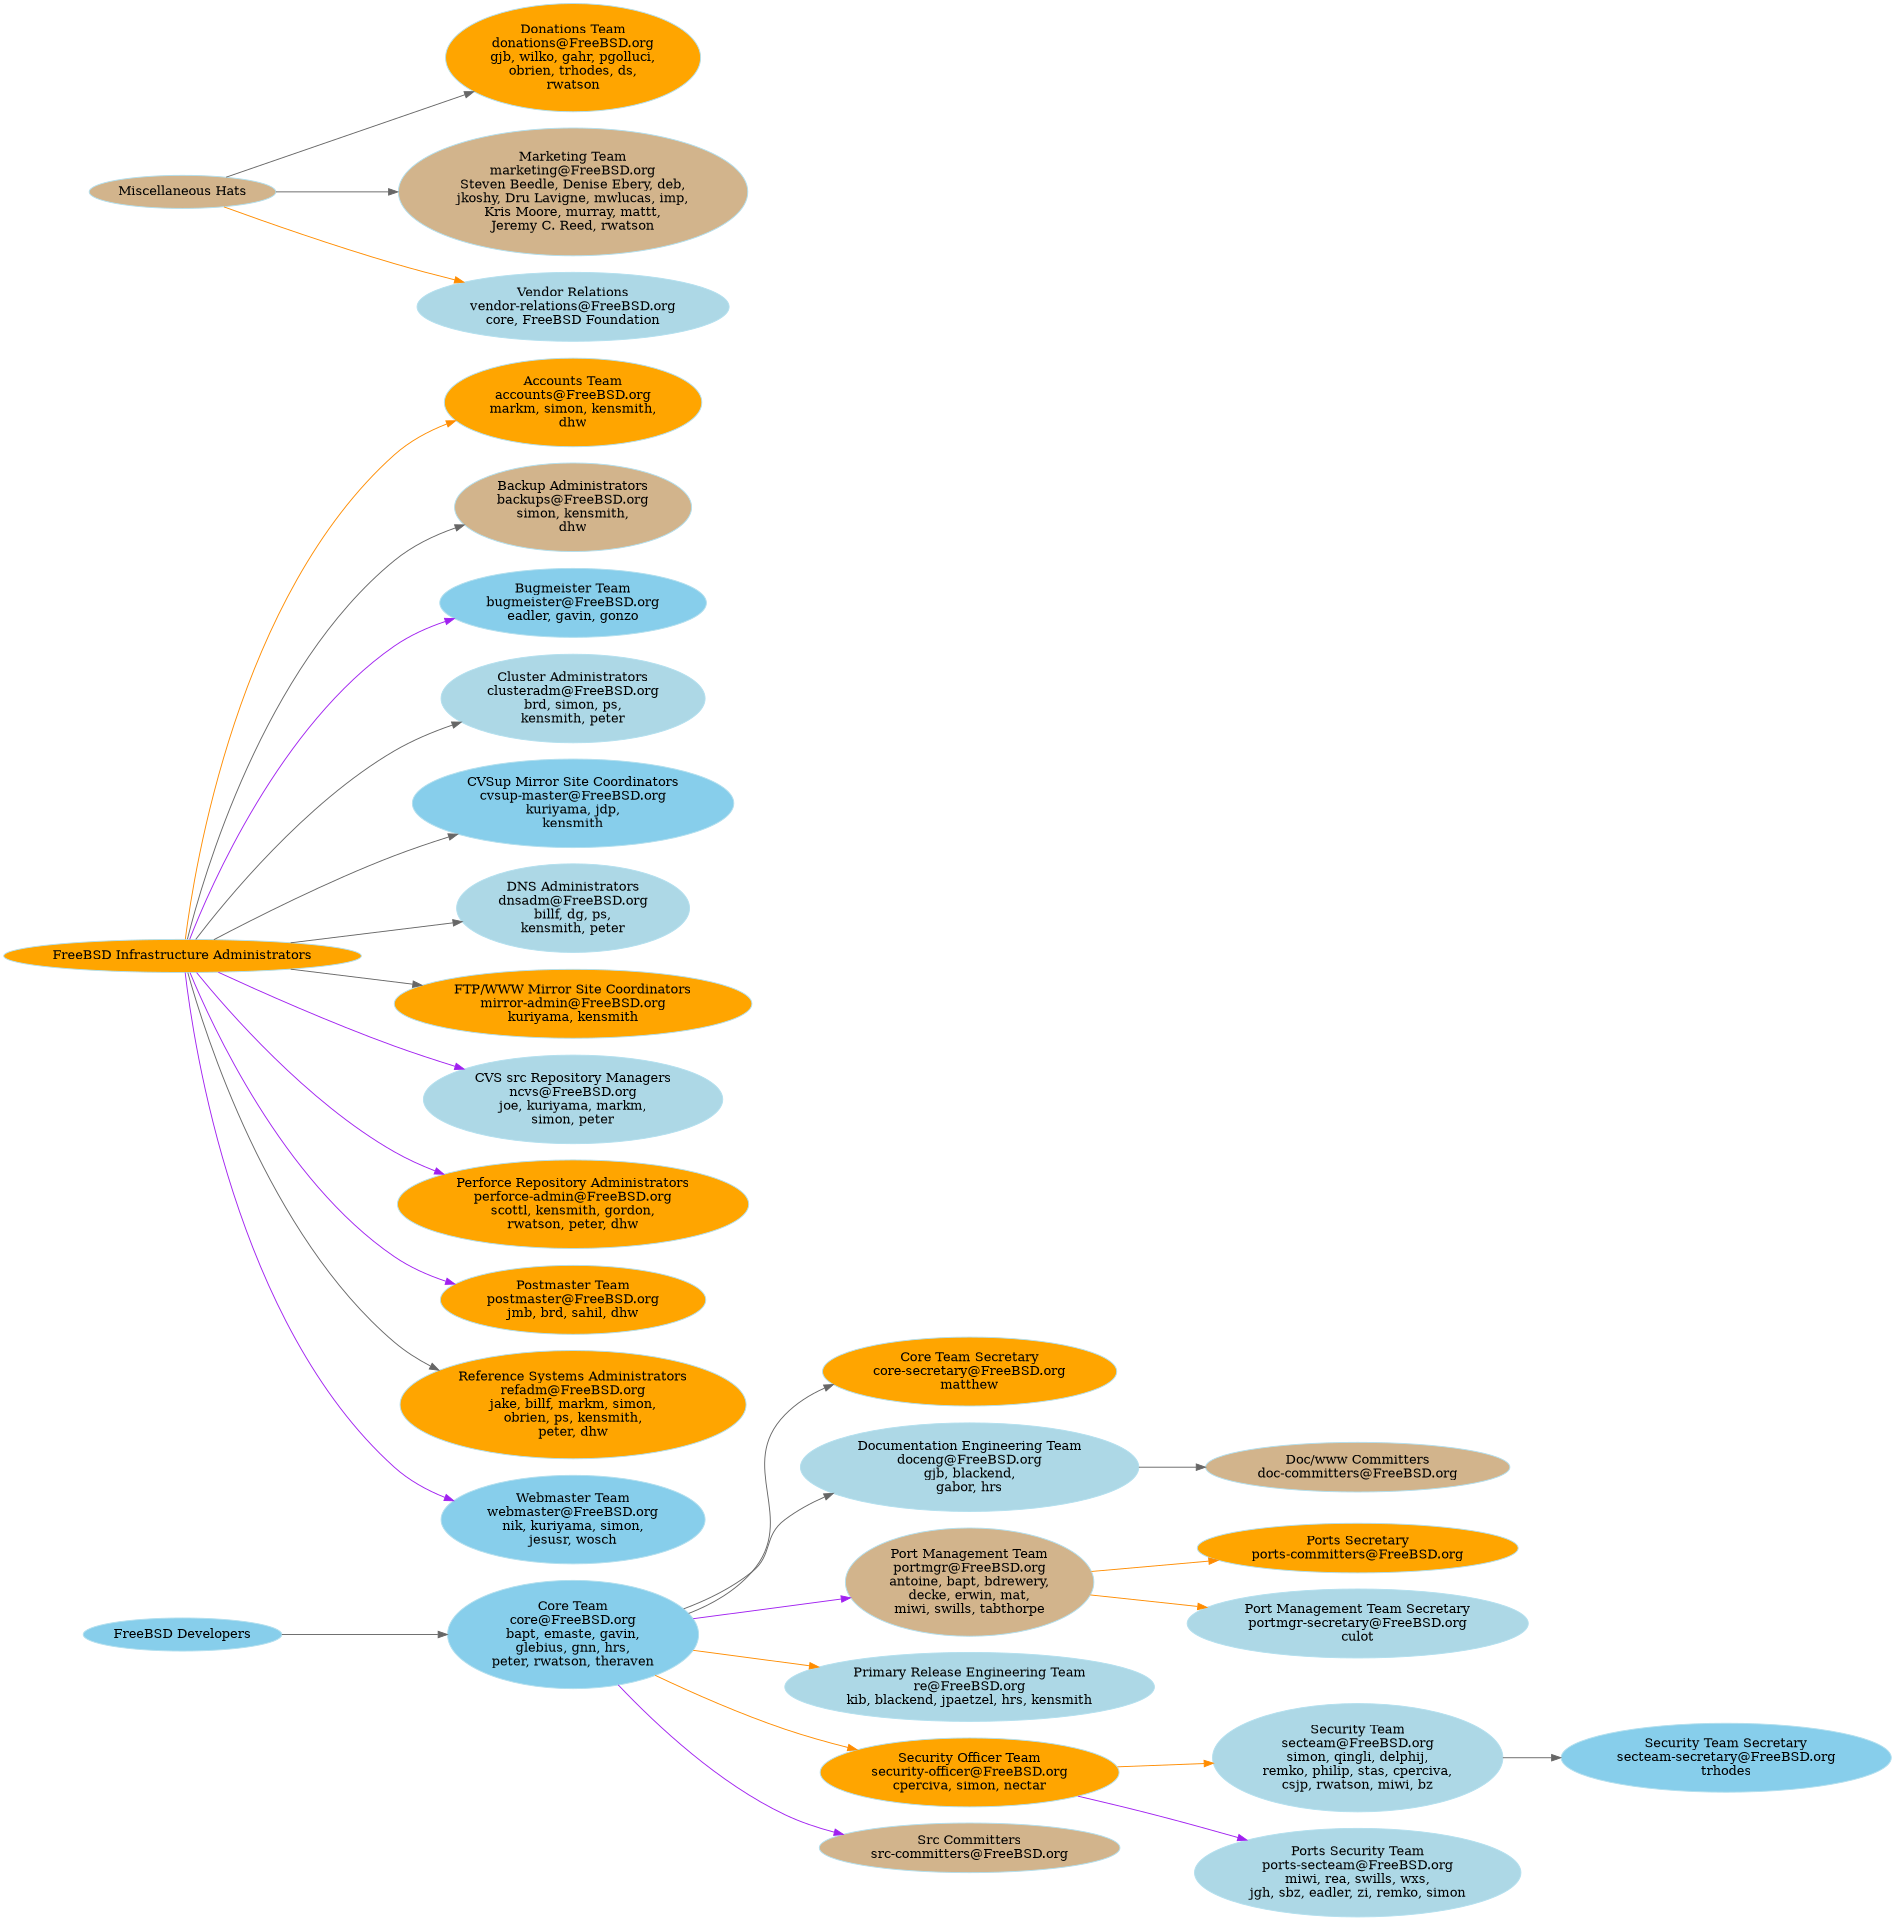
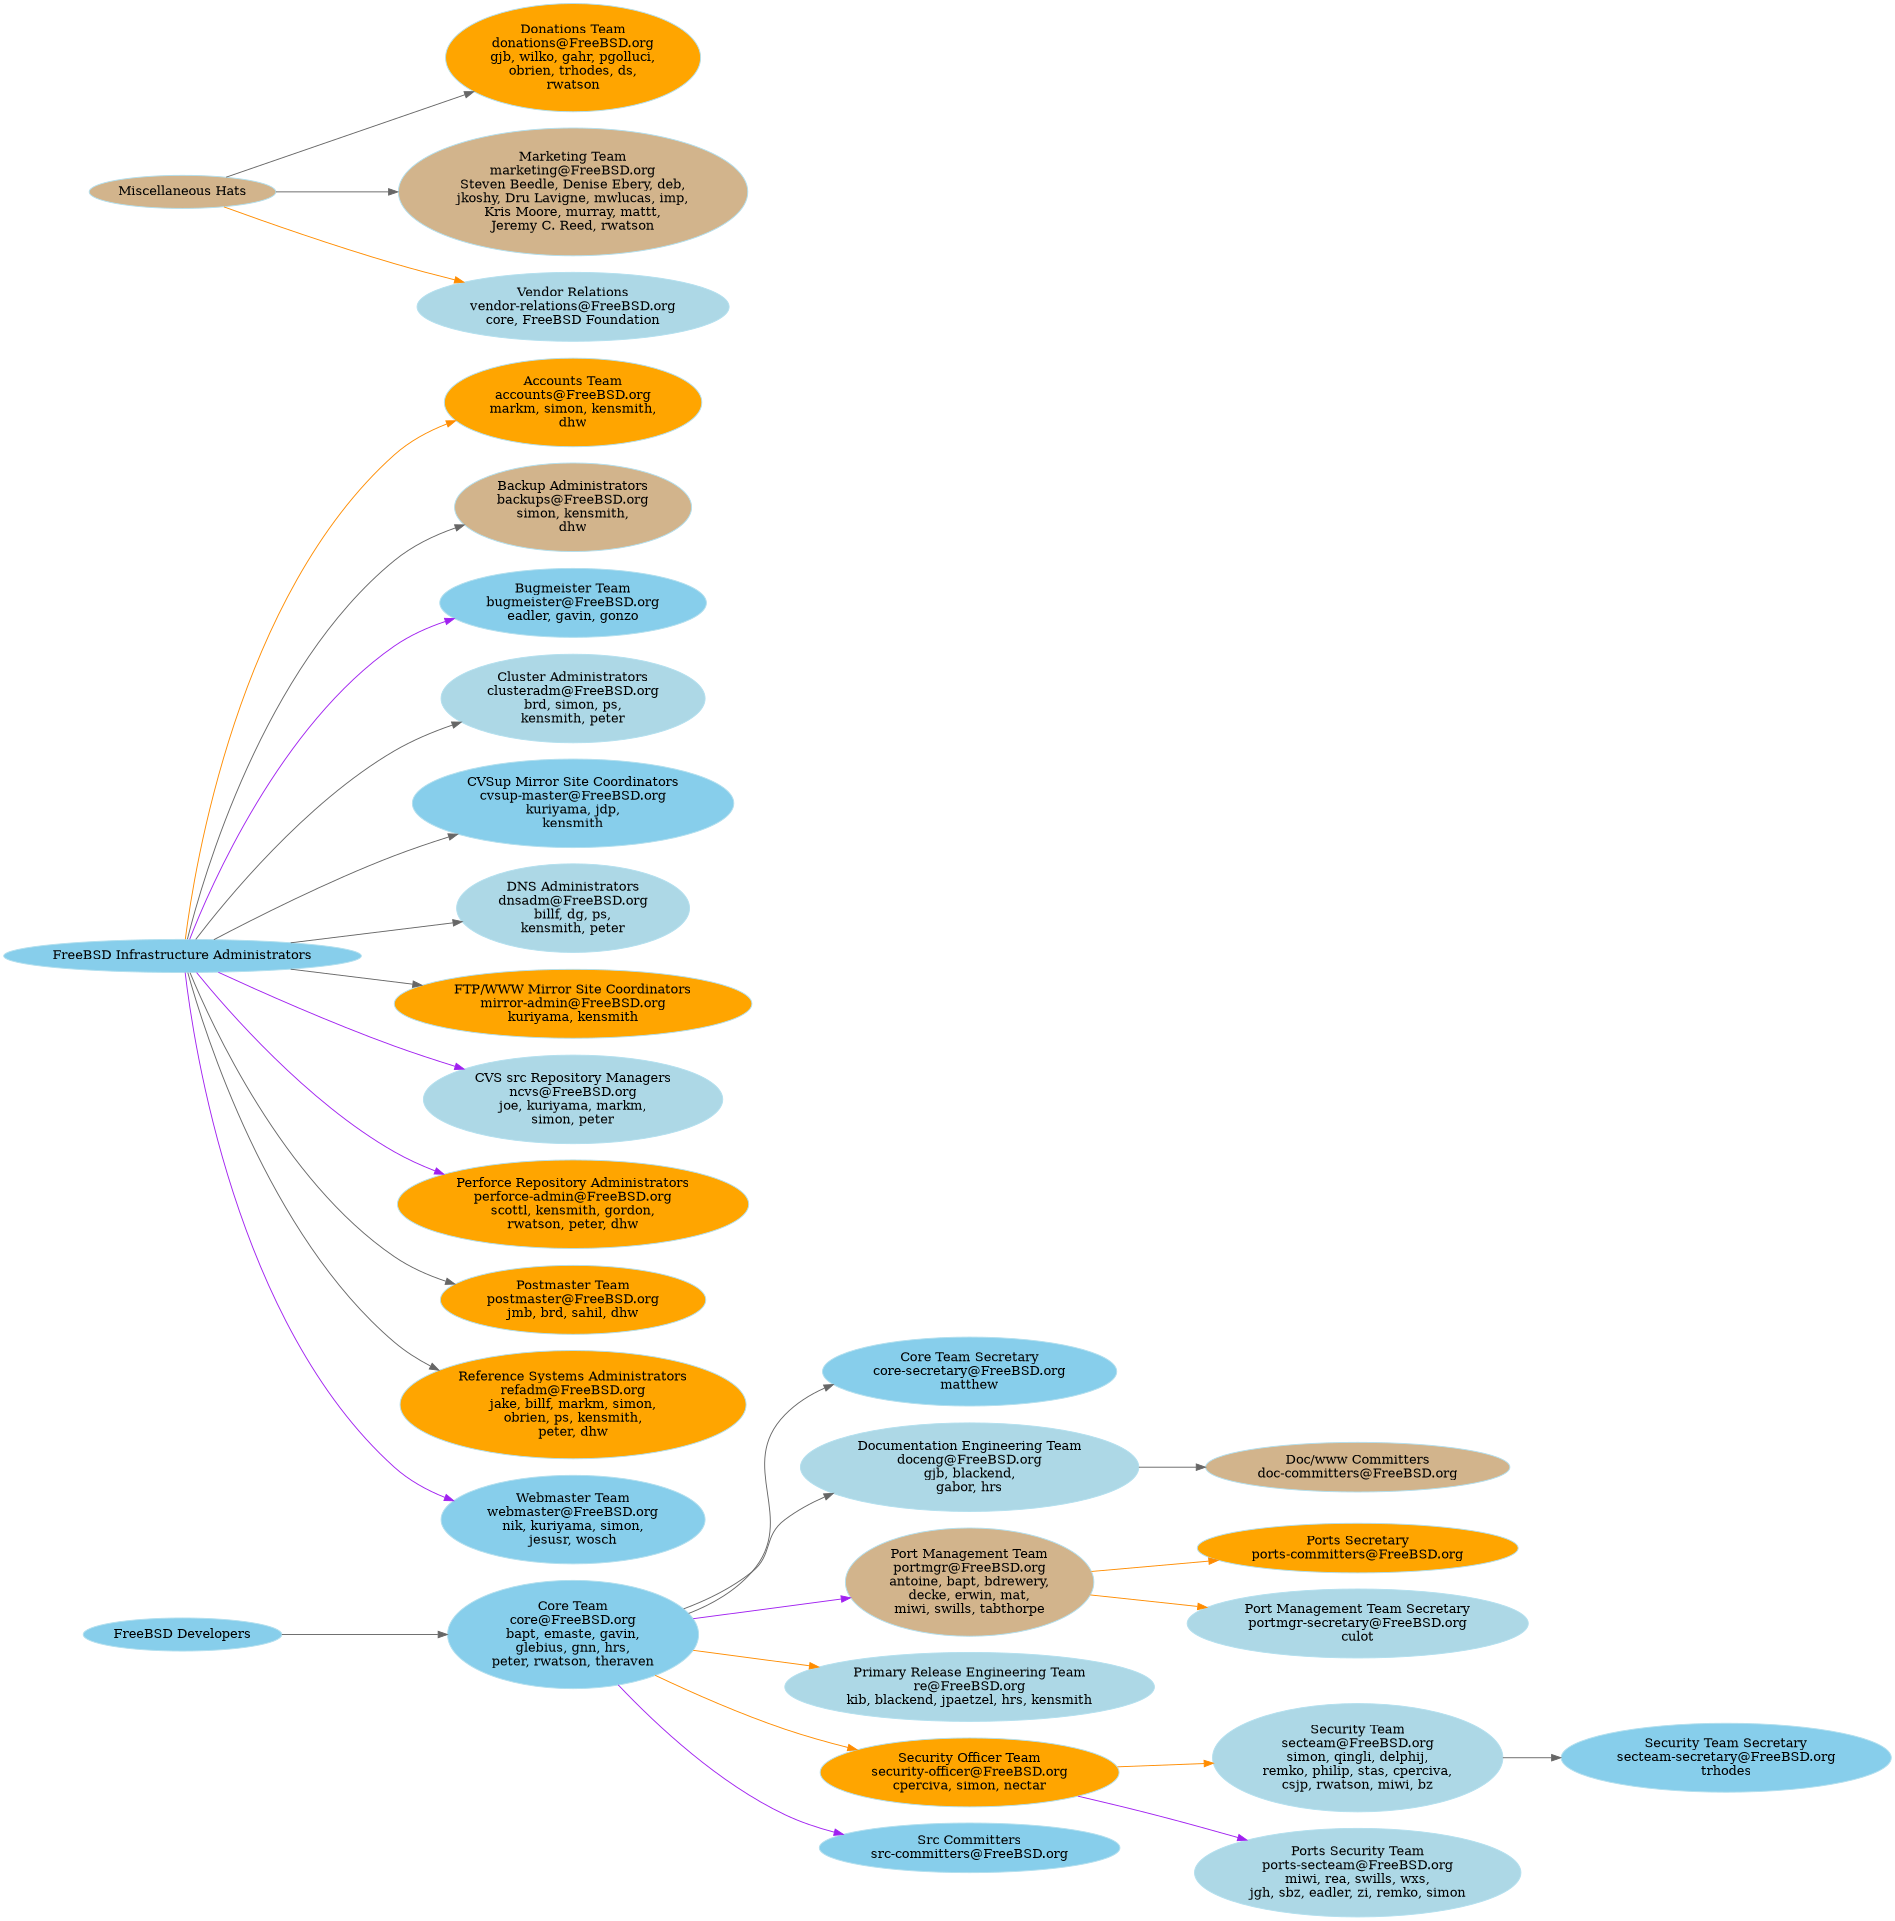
  digraph {
    rankdir=LR
    node [bgcolor=black color=lightblue2 fillcolor=orange style=filled]
    edge [color=gray40]
    n1 [fillcolor=skyblue label="FreeBSD Developers"]
    n2 [fillcolor=skyblue label="Core Team\ncore@FreeBSD.org\nbapt, emaste, gavin,\nglebius, gnn, hrs,\npeter, rwatson, theraven"]
-   n3 [label="Core Team Secretary\ncore-secretary@FreeBSD.org\nmatthew"]
+   n3 [fillcolor=skyblue label="Core Team Secretary\ncore-secretary@FreeBSD.org\nmatthew"]
    n4 [fillcolor=lightblue label="Documentation Engineering Team\ndoceng@FreeBSD.org\ngjb, blackend,\ngabor, hrs"]
    n5 [fillcolor=tan label="Port Management Team\nportmgr@FreeBSD.org\nantoine, bapt, bdrewery,\ndecke, erwin, mat,\nmiwi, swills, tabthorpe"]
    n6 [fillcolor=lightblue label="Primary Release Engineering Team\nre@FreeBSD.org\nkib, blackend, jpaetzel, hrs, kensmith"]
    n7 [label="Security Officer Team\nsecurity-officer@FreeBSD.org\ncperciva, simon, nectar"]
-   n8 [fillcolor=tan label="Src Committers\nsrc-committers@FreeBSD.org"]
-   n9 [label="FreeBSD Infrastructure Administrators"]
+   n8 [fillcolor=skyblue label="Src Committers\nsrc-committers@FreeBSD.org"]
+   n9 [fillcolor=skyblue label="FreeBSD Infrastructure Administrators"]
    n10 [label="Accounts Team\naccounts@FreeBSD.org\nmarkm, simon, kensmith,\ndhw"]
    n11 [fillcolor=tan label="Backup Administrators\nbackups@FreeBSD.org\nsimon, kensmith,\ndhw"]
    n12 [fillcolor=skyblue label="Bugmeister Team\nbugmeister@FreeBSD.org\neadler, gavin, gonzo"]
    n13 [fillcolor=lightblue label="Cluster Administrators\nclusteradm@FreeBSD.org\nbrd, simon, ps,\nkensmith, peter"]
    n14 [fillcolor=skyblue label="CVSup Mirror Site Coordinators\ncvsup-master@FreeBSD.org\nkuriyama, jdp,\nkensmith"]
    n15 [fillcolor=lightblue label="DNS Administrators\ndnsadm@FreeBSD.org\nbillf, dg, ps,\nkensmith, peter"]
    n16 [label="FTP/WWW Mirror Site Coordinators\nmirror-admin@FreeBSD.org\nkuriyama, kensmith"]
    n17 [fillcolor=lightblue label="CVS src Repository Managers\nncvs@FreeBSD.org\njoe, kuriyama, markm,\nsimon, peter"]
    n18 [label="Perforce Repository Administrators\nperforce-admin@FreeBSD.org\nscottl, kensmith, gordon,\nrwatson, peter, dhw"]
    n19 [label="Postmaster Team\npostmaster@FreeBSD.org\njmb, brd, sahil, dhw"]
    n20 [label="Reference Systems Administrators\nrefadm@FreeBSD.org\njake, billf, markm, simon,\nobrien, ps, kensmith,\npeter, dhw"]
    n21 [fillcolor=skyblue label="Webmaster Team\nwebmaster@FreeBSD.org\nnik, kuriyama, simon,\njesusr, wosch"]
    n22 [fillcolor=tan label="Miscellaneous Hats"]
    n23 [label="Donations Team\ndonations@FreeBSD.org\ngjb, wilko, gahr, pgolluci,\nobrien, trhodes, ds,\nrwatson"]
    n24 [fillcolor=tan label="Marketing Team\nmarketing@FreeBSD.org\nSteven Beedle, Denise Ebery, deb,\njkoshy, Dru Lavigne, mwlucas, imp,\nKris Moore, murray, mattt,\nJeremy C. Reed, rwatson"]
    n25 [fillcolor=lightblue label="Vendor Relations\nvendor-relations@FreeBSD.org\ncore, FreeBSD Foundation"]
    n26 [fillcolor=tan label="Doc/www Committers\ndoc-committers@FreeBSD.org"]
    n27 [label="Ports Secretary\nports-committers@FreeBSD.org"]
    n28 [fillcolor=lightblue label="Port Management Team Secretary\nportmgr-secretary@FreeBSD.org\nculot"]
    n29 [fillcolor=lightblue label="Security Team\nsecteam@FreeBSD.org\nsimon, qingli, delphij,\nremko, philip, stas, cperciva,\ncsjp, rwatson, miwi, bz"]
    n30 [fillcolor=lightblue label="Ports Security Team\nports-secteam@FreeBSD.org\nmiwi, rea, swills, wxs,\njgh, sbz, eadler, zi, remko, simon"]
    n31 [fillcolor=skyblue label="Security Team Secretary\nsecteam-secretary@FreeBSD.org\ntrhodes"]
    n1 -> n2
    n2 -> n3
    n2 -> n4
    n2 -> n5 [color=purple]
    n2 -> n6 [color=darkorange]
    n2 -> n7 [color=darkorange]
    n2 -> n8 [color=purple]
    n4 -> n26
    n5 -> n27 [color=darkorange]
    n5 -> n28 [color=darkorange]
    n7 -> n29 [color=darkorange]
    n7 -> n30 [color=purple]
    n9 -> n10 [color=darkorange]
    n9 -> n11
    n9 -> n12 [color=purple]
    n9 -> n13
    n9 -> n14
    n9 -> n15
    n9 -> n16
    n9 -> n17 [color=purple]
    n9 -> n18 [color=purple]
-   n9 -> n19 [color=purple]
+   n9 -> n19
    n9 -> n20
    n9 -> n21 [color=purple]
    n22 -> n23
    n22 -> n24
    n22 -> n25 [color=darkorange]
    n29 -> n31
  }
